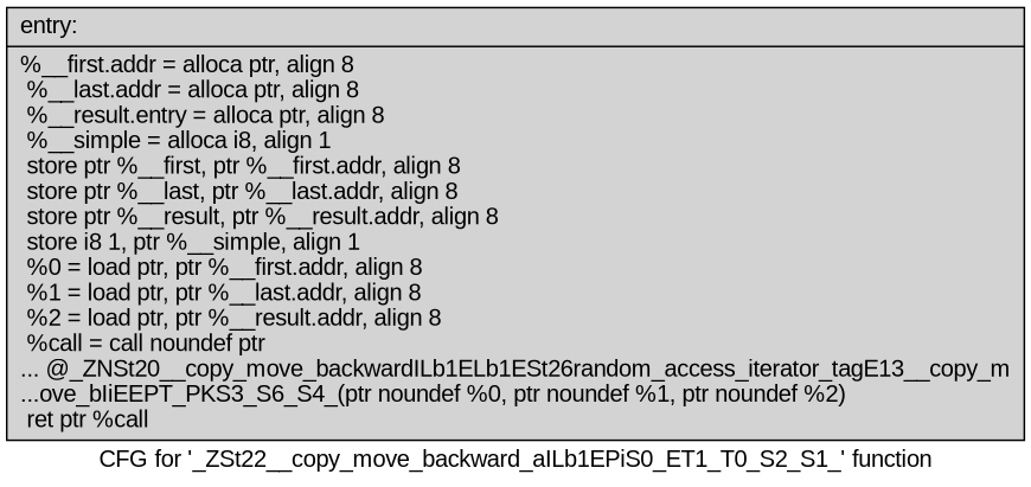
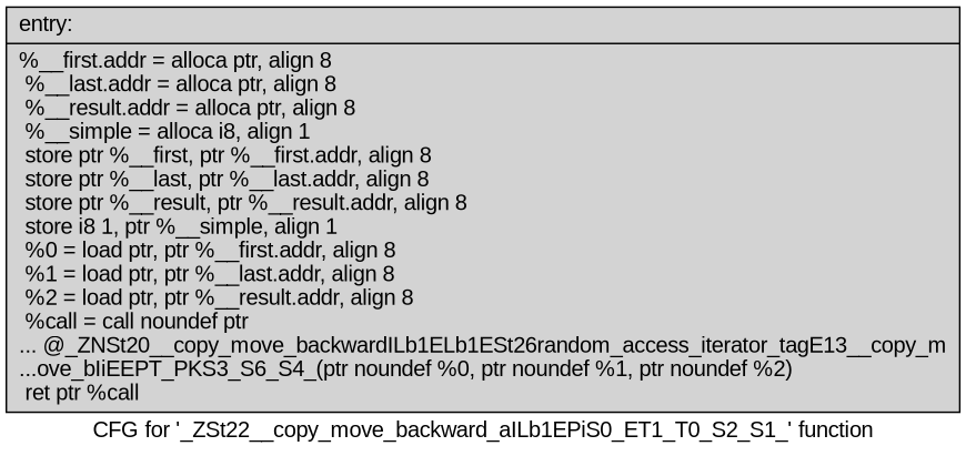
  digraph {
    label="CFG for '_ZSt22__copy_move_backward_aILb1EPiS0_ET1_T0_S2_S1_' function"
    fontname="Liberation Sans"
-   n1 [color=black fillcolor=lightgrey fontname="Liberation Sans" label="{entry:\l|  %__first.addr = alloca ptr, align 8\l  %__last.addr = alloca ptr, align 8\l  %__result.entry = alloca ptr, align 8\l  %__simple = alloca i8, align 1\l  store ptr %__first, ptr %__first.addr, align 8\l  store ptr %__last, ptr %__last.addr, align 8\l  store ptr %__result, ptr %__result.addr, align 8\l  store i8 1, ptr %__simple, align 1\l  %0 = load ptr, ptr %__first.addr, align 8\l  %1 = load ptr, ptr %__last.addr, align 8\l  %2 = load ptr, ptr %__result.addr, align 8\l  %call = call noundef ptr\l... @_ZNSt20__copy_move_backwardILb1ELb1ESt26random_access_iterator_tagE13__copy_m\l...ove_bIiEEPT_PKS3_S6_S4_(ptr noundef %0, ptr noundef %1, ptr noundef %2)\l  ret ptr %call\l}" shape=record style=filled]
+   n1 [color=black fillcolor=lightgrey fontname="Liberation Sans" label="{entry:\l|  %__first.addr = alloca ptr, align 8\l  %__last.addr = alloca ptr, align 8\l  %__result.addr = alloca ptr, align 8\l  %__simple = alloca i8, align 1\l  store ptr %__first, ptr %__first.addr, align 8\l  store ptr %__last, ptr %__last.addr, align 8\l  store ptr %__result, ptr %__result.addr, align 8\l  store i8 1, ptr %__simple, align 1\l  %0 = load ptr, ptr %__first.addr, align 8\l  %1 = load ptr, ptr %__last.addr, align 8\l  %2 = load ptr, ptr %__result.addr, align 8\l  %call = call noundef ptr\l... @_ZNSt20__copy_move_backwardILb1ELb1ESt26random_access_iterator_tagE13__copy_m\l...ove_bIiEEPT_PKS3_S6_S4_(ptr noundef %0, ptr noundef %1, ptr noundef %2)\l  ret ptr %call\l}" shape=record style=filled]
  }
